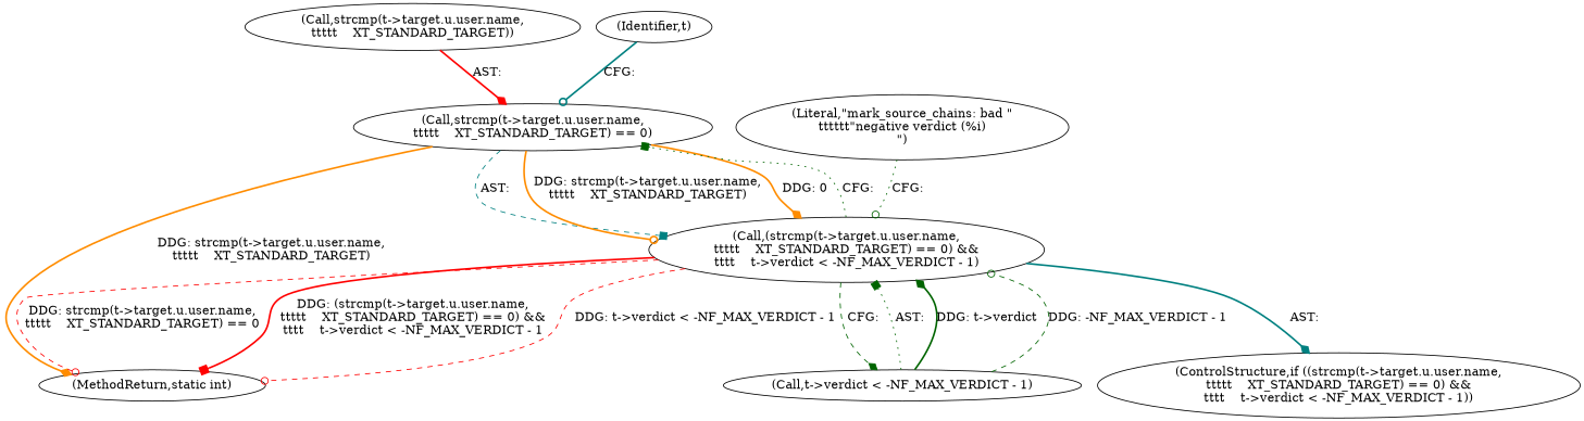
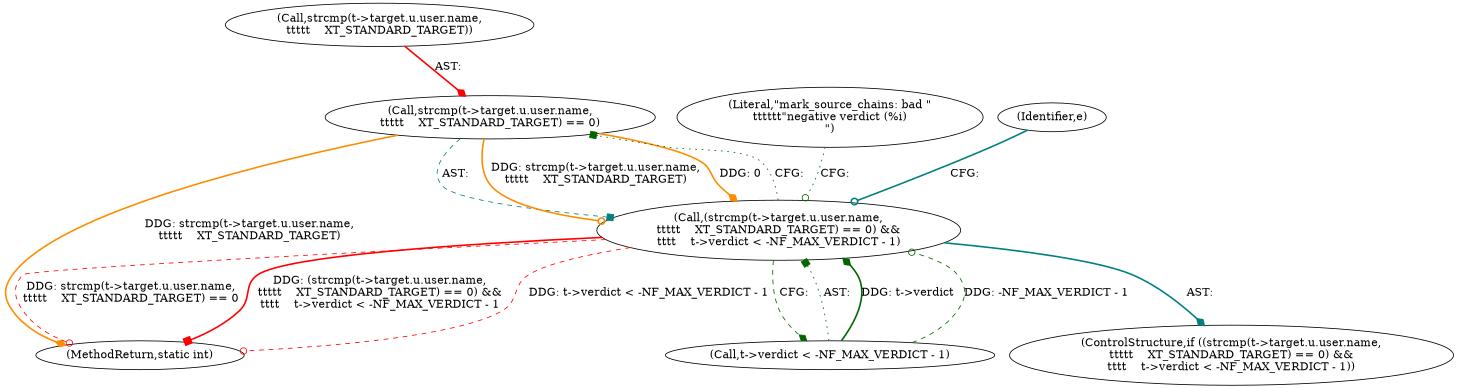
  digraph {
    edge [arrowhead=odot color=darkgreen style=bold]
    n1 [label="(Call,strcmp(t->target.u.user.name,\n\t\t\t\t\t    XT_STANDARD_TARGET) == 0)"]
    n2 [label="(Call,(strcmp(t->target.u.user.name,\n\t\t\t\t\t    XT_STANDARD_TARGET) == 0) &&\n\t\t\t\t    t->verdict < -NF_MAX_VERDICT - 1)"]
    n3 [label="(MethodReturn,static int)"]
    n4 [label="(Call,t->verdict < -NF_MAX_VERDICT - 1)"]
    n5 [label="(ControlStructure,if ((strcmp(t->target.u.user.name,\n\t\t\t\t\t    XT_STANDARD_TARGET) == 0) &&\n\t\t\t\t    t->verdict < -NF_MAX_VERDICT - 1))"]
    n6 [label="(Call,strcmp(t->target.u.user.name,\n\t\t\t\t\t    XT_STANDARD_TARGET))"]
-   n7 [label="(Identifier,t)"]
    n8 [label="(Literal,\"mark_source_chains: bad \"\n\t\t\t\t\t\t\"negative verdict (%i)\n\")"]
+   n9 [label="(Identifier,e)"]
    n1 -> n2 [arrowhead=box color=teal label="AST: " style=dashed]
    n1 -> n2 [color=darkorange label="DDG: strcmp(t->target.u.user.name,\n\t\t\t\t\t    XT_STANDARD_TARGET)"]
    n1 -> n2 [arrowhead=diamond color=darkorange label="DDG: 0"]
    n1 -> n3 [arrowhead=diamond color=darkorange label="DDG: strcmp(t->target.u.user.name,\n\t\t\t\t\t    XT_STANDARD_TARGET)"]
    n2 -> n1 [arrowhead=box label="CFG: " style=dotted]
    n2 -> n3 [color=red label="DDG: strcmp(t->target.u.user.name,\n\t\t\t\t\t    XT_STANDARD_TARGET) == 0" style=dashed]
    n2 -> n3 [arrowhead=box color=red label="DDG: (strcmp(t->target.u.user.name,\n\t\t\t\t\t    XT_STANDARD_TARGET) == 0) &&\n\t\t\t\t    t->verdict < -NF_MAX_VERDICT - 1"]
    n2 -> n3 [color=red label="DDG: t->verdict < -NF_MAX_VERDICT - 1" style=dashed]
    n2 -> n4 [arrowhead=diamond label="CFG: " style=dashed]
    n2 -> n5 [arrowhead=diamond color=teal label="AST: "]
    n4 -> n2 [arrowhead=box label="AST: " style=dotted]
    n4 -> n2 [arrowhead=diamond label="DDG: t->verdict"]
    n4 -> n2 [label="DDG: -NF_MAX_VERDICT - 1" style=dashed]
    n6 -> n1 [arrowhead=diamond color=red label="AST: "]
-   n7 -> n1 [color=teal label="CFG: "]
    n8 -> n2 [label="CFG: " style=dotted]
+   n9 -> n2 [color=teal label="CFG: "]
  }
